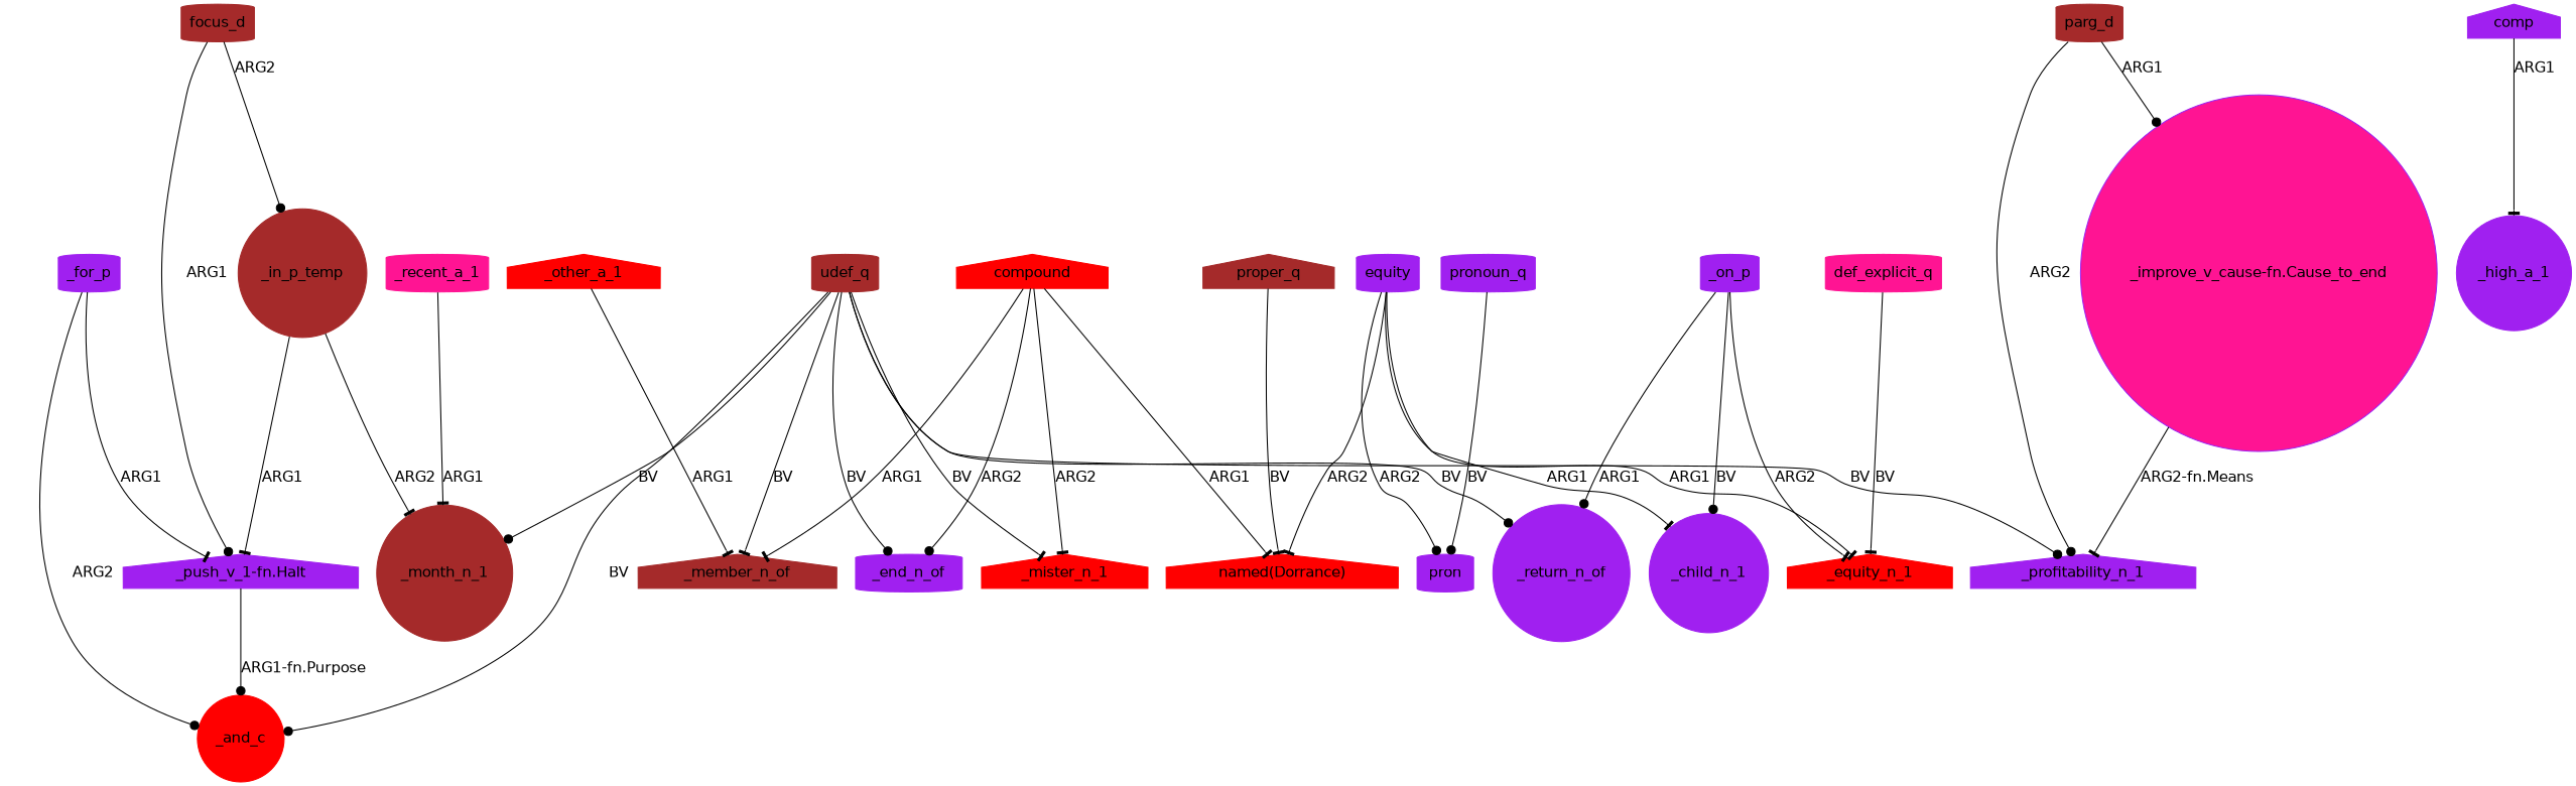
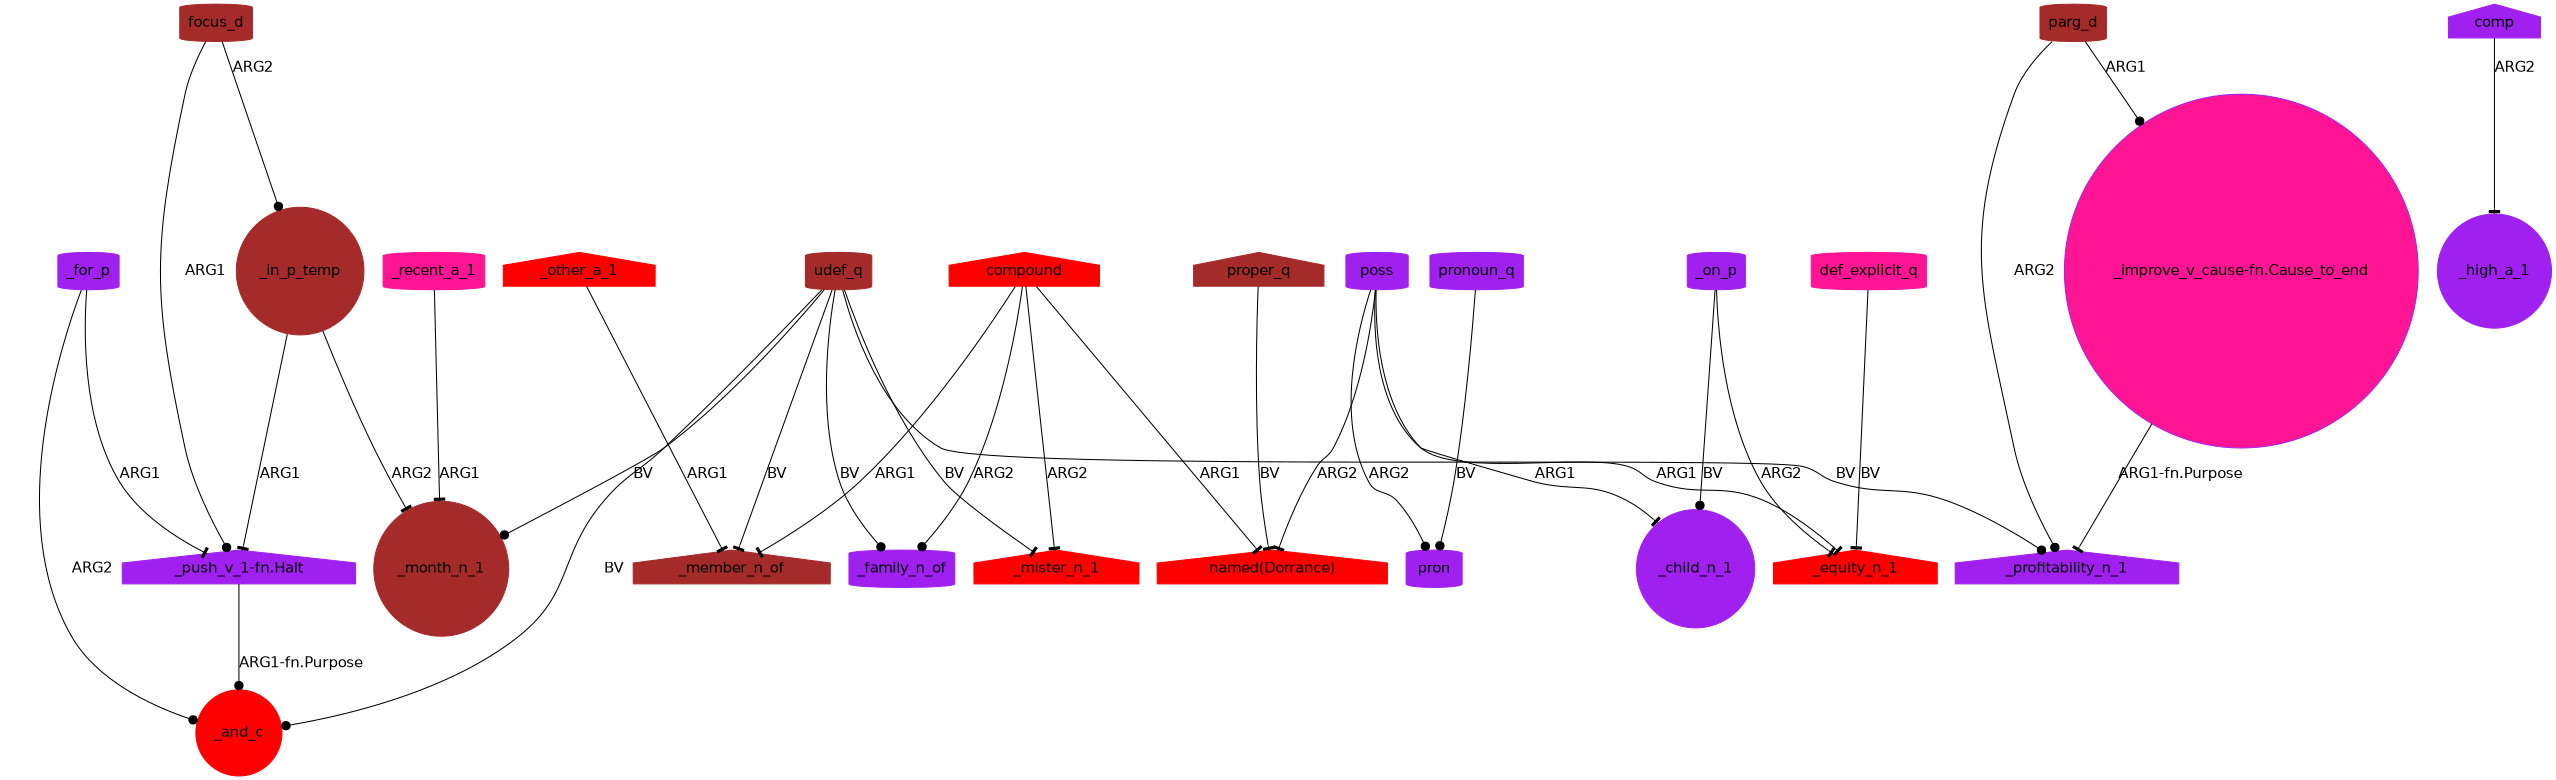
  digraph {
    fontname="DejaVu Sans"
    node [color=purple fontname="DejaVu Sans" shape=cylinder style=filled]
    edge [arrowhead=tee fontname="DejaVu Sans"]
    udef_q [color=brown]
    _month_n_1 [color=brown shape=circle]
    _mister_n_1 [color=red shape=house]
    _member_n_of [color=brown shape=house]
-   _family_n_of [label=_end_n_of]
-   _return_n_of [shape=circle]
+   _family_n_of
    _and_c [color=red shape=circle]
    _profitability_n_1 [shape=house]
    compound [color=red shape=house]
    "named(Dorrance)" [color=red shape=house]
-   poss [label=equity]
+   poss
    _equity_n_1 [color=red shape=house]
    pron
    _child_n_1 [shape=circle]
    focus_d [color=brown]
    "_push_v_1-fn.Halt" [shape=house]
    _in_p_temp [color=brown shape=circle]
    def_explicit_q [color=deeppink]
    _for_p
    _on_p
    pronoun_q
    parg_d [color=brown]
    "_improve_v_cause-fn.Cause_to_end" [fillcolor=deeppink shape=circle]
    _recent_a_1 [color=deeppink]
    _high_a_1 [shape=circle]
    proper_q [color=brown shape=house]
    comp [shape=house]
    _other_a_1 [color=red shape=house]
    udef_q -> _month_n_1 [arrowhead=dot label=BV]
    udef_q -> _mister_n_1 [label=BV]
    udef_q -> _member_n_of [label=BV]
    udef_q -> _family_n_of [arrowhead=dot label=BV]
-   udef_q -> _return_n_of [arrowhead=dot label=BV]
    udef_q -> _and_c [arrowhead=dot label=BV]
    udef_q -> _profitability_n_1 [arrowhead=dot label=BV]
    compound -> _mister_n_1 [label=ARG2]
    compound -> _member_n_of [label=ARG1]
    compound -> _family_n_of [arrowhead=dot label=ARG2]
    compound -> "named(Dorrance)" [label=ARG1]
    poss -> "named(Dorrance)" [label=ARG2]
    poss -> _equity_n_1 [label=ARG1]
    poss -> pron [arrowhead=dot label=ARG2]
    poss -> _child_n_1 [label=ARG1]
    focus_d -> "_push_v_1-fn.Halt" [arrowhead=dot label=ARG1]
    focus_d -> _in_p_temp [arrowhead=dot label=ARG2]
    "_push_v_1-fn.Halt" -> _and_c [arrowhead=dot label="ARG1-fn.Purpose"]
    _in_p_temp -> _month_n_1 [label=ARG2]
    _in_p_temp -> "_push_v_1-fn.Halt" [label=ARG1]
    def_explicit_q -> _equity_n_1 [label=BV]
    _for_p -> _and_c [arrowhead=dot label=ARG2]
    _for_p -> "_push_v_1-fn.Halt" [label=ARG1]
-   _on_p -> _return_n_of [arrowhead=dot label=ARG1]
    _on_p -> _equity_n_1 [label=ARG2]
    _on_p -> _child_n_1 [arrowhead=dot label=BV]
    pronoun_q -> pron [arrowhead=dot label=BV]
    parg_d -> _profitability_n_1 [arrowhead=dot label=ARG2]
    parg_d -> "_improve_v_cause-fn.Cause_to_end" [arrowhead=dot label=ARG1]
-   "_improve_v_cause-fn.Cause_to_end" -> _profitability_n_1 [label="ARG2-fn.Means"]
+   "_improve_v_cause-fn.Cause_to_end" -> _profitability_n_1 [label="ARG1-fn.Purpose"]
    _recent_a_1 -> _month_n_1 [label=ARG1]
    proper_q -> "named(Dorrance)" [label=BV]
-   comp -> _high_a_1 [label=ARG1]
+   comp -> _high_a_1 [label=ARG2]
    _other_a_1 -> _member_n_of [label=ARG1]
  }
